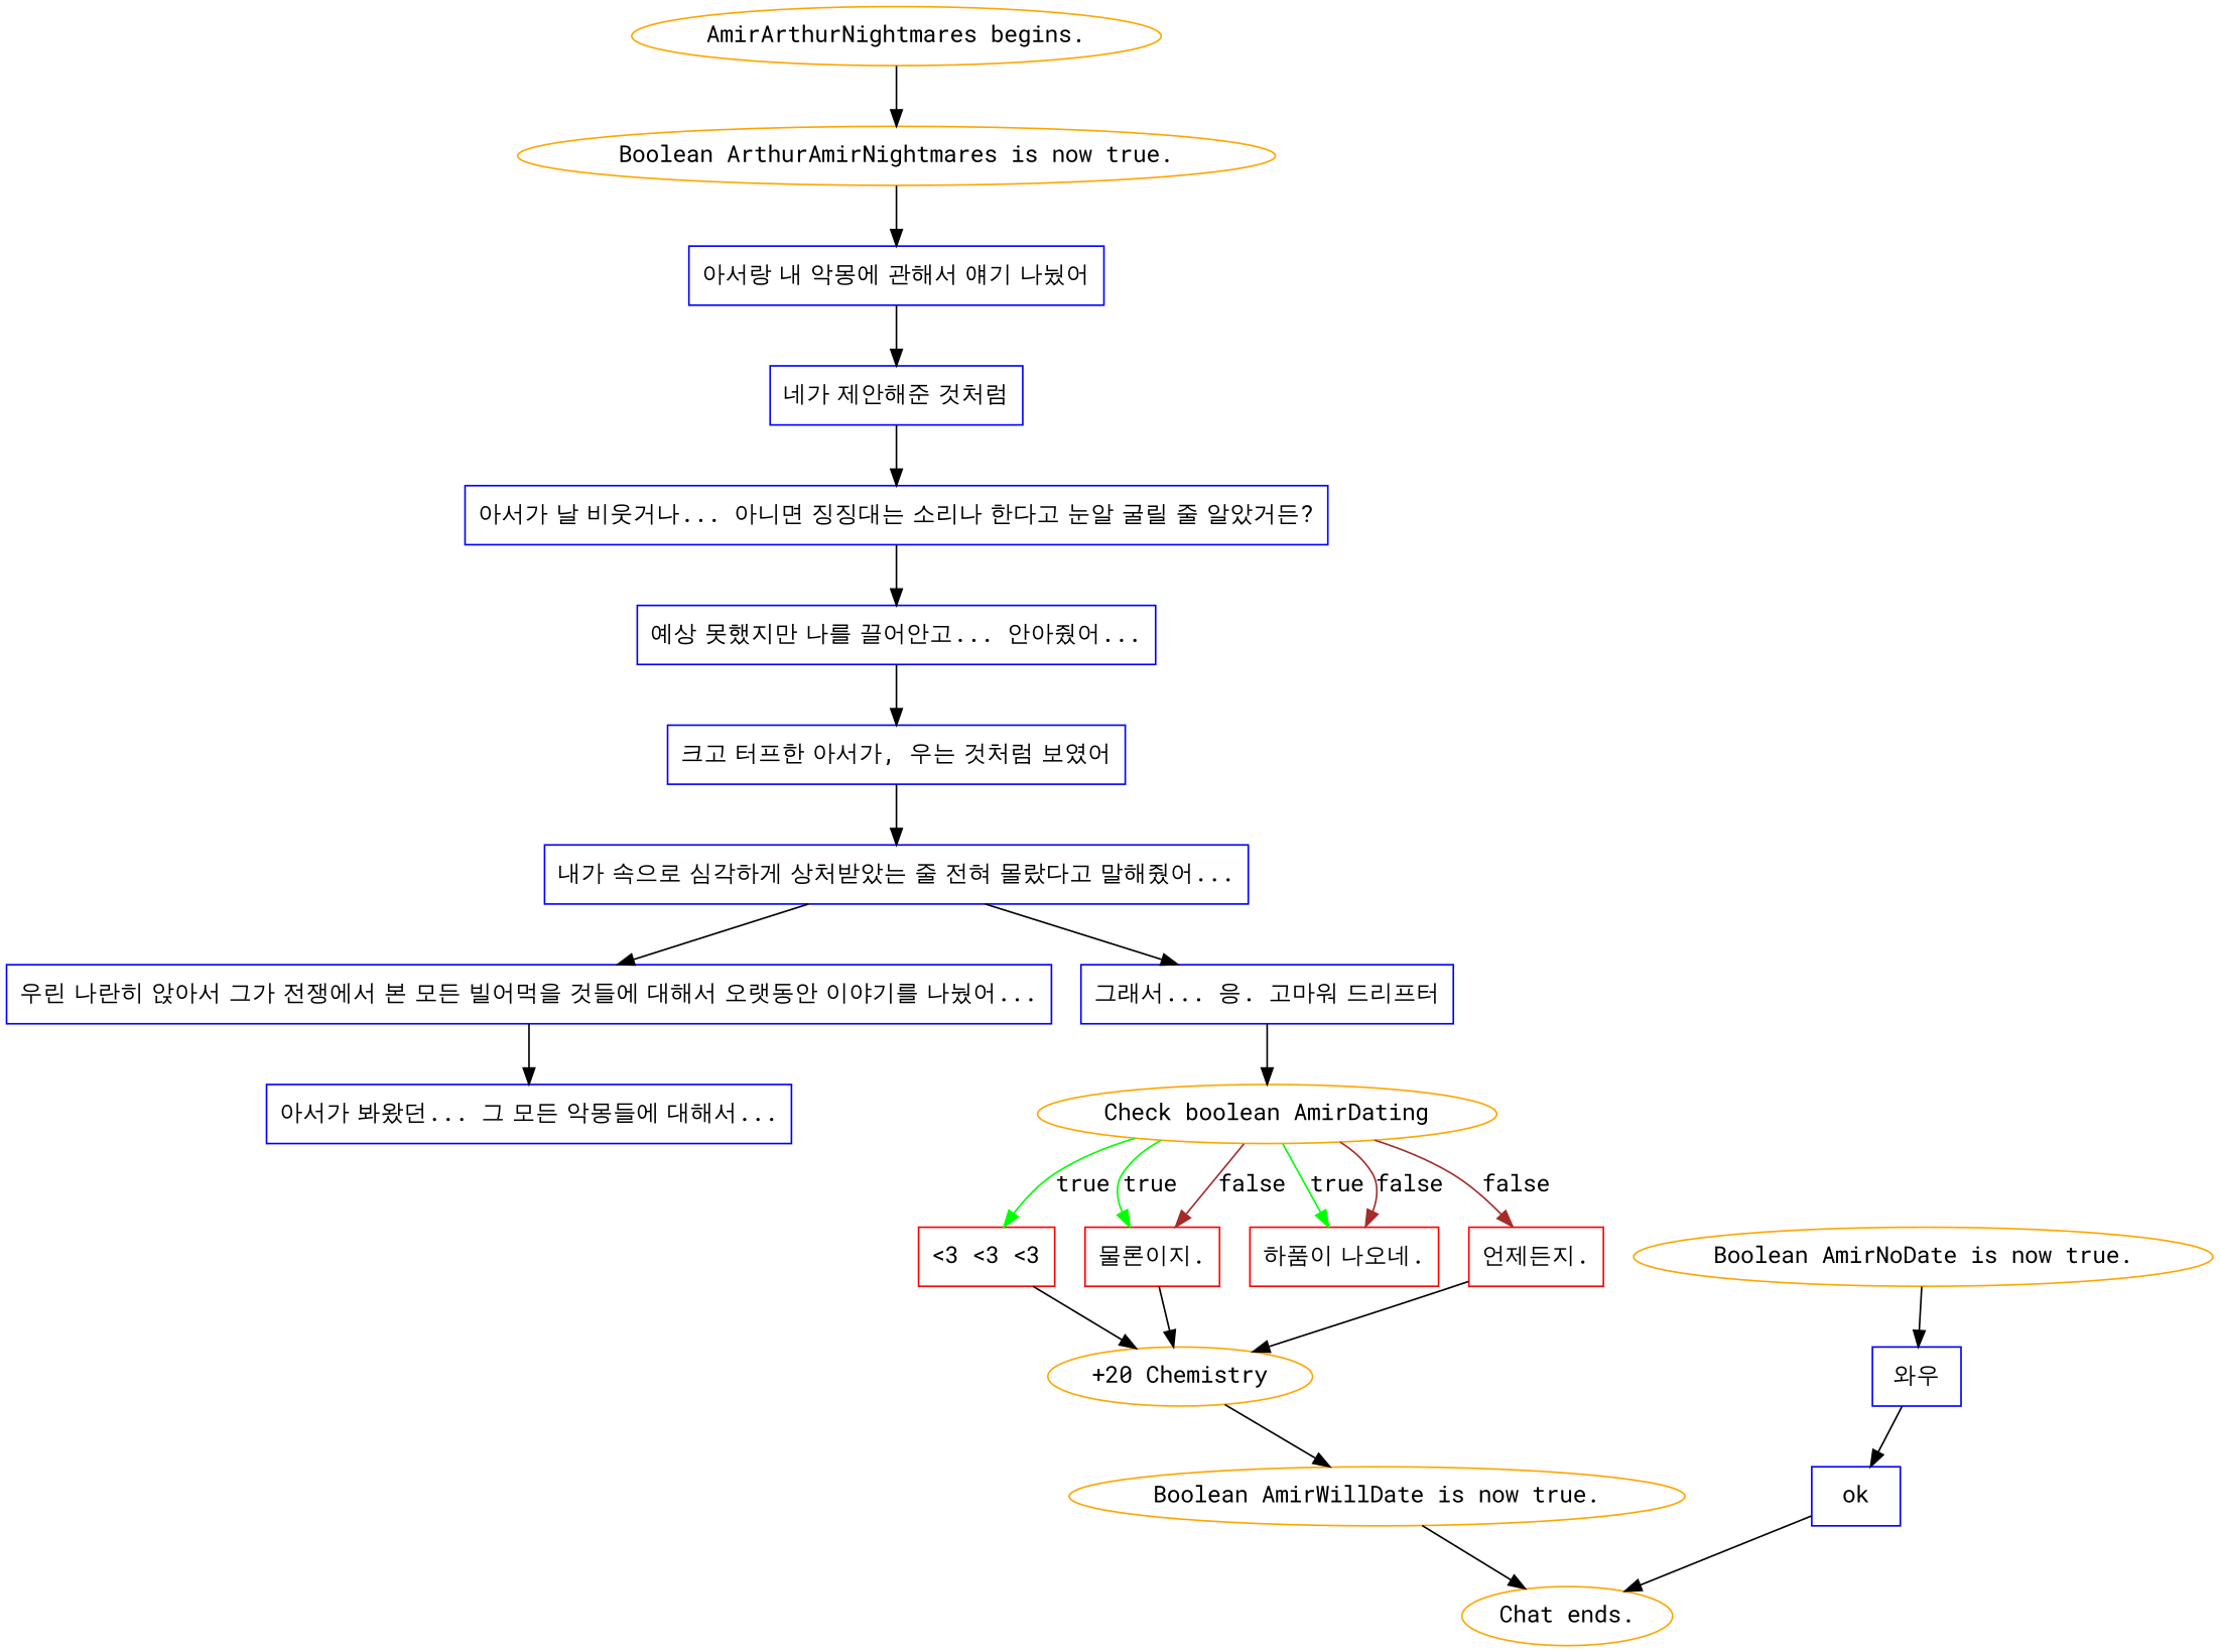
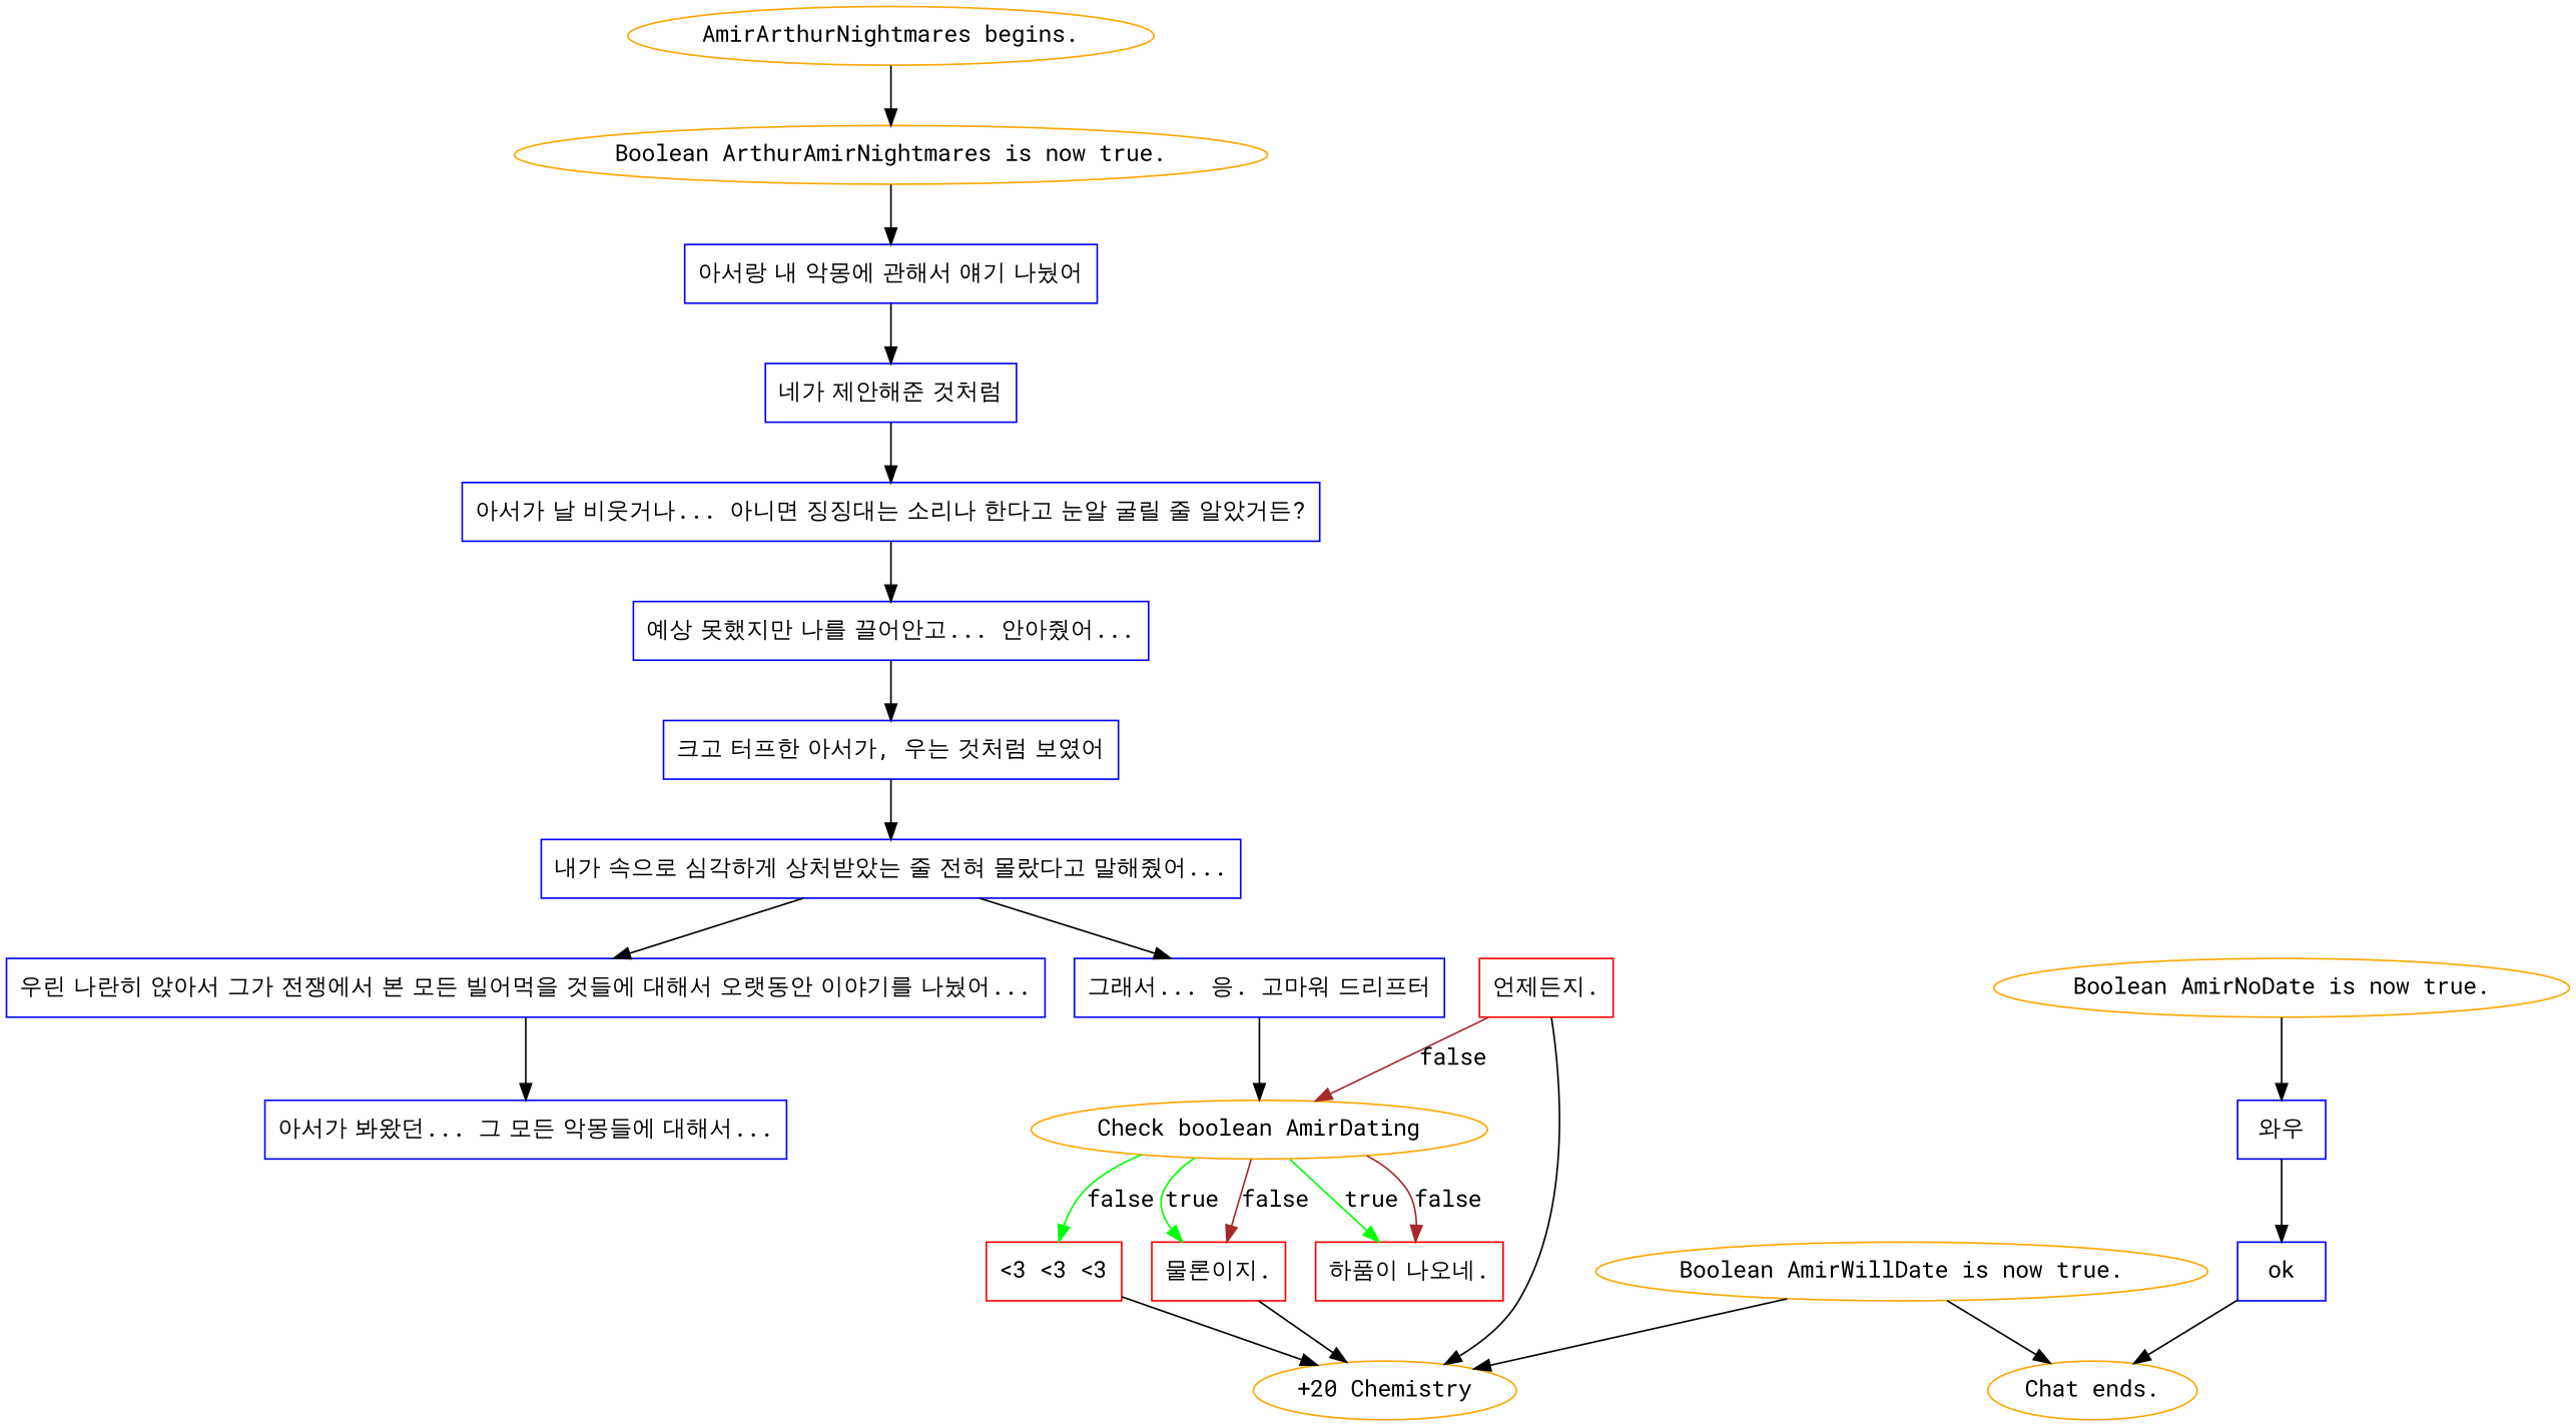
  digraph {
    fontname="Roboto Mono"
    node [color=blue fontname="Roboto Mono" shape=box]
    edge [fontname="Roboto Mono"]
    "AmirArthurNightmares begins." [color=orange shape=""]
    n2 [color=orange label="Boolean ArthurAmirNightmares is now true." shape=""]
    n3 [label="아서랑 내 악몽에 관해서 얘기 나눴어"]
    n4 [label="네가 제안해준 것처럼"]
    n5 [label="아서가 날 비웃거나... 아니면 징징대는 소리나 한다고 눈알 굴릴 줄 알았거든?"]
    n6 [label="예상 못했지만 나를 끌어안고... 안아줬어..."]
    n7 [label="크고 터프한 아서가, 우는 것처럼 보였어"]
    n8 [label="내가 속으로 심각하게 상처받았는 줄 전혀 몰랐다고 말해줬어..."]
    n9 [label="우린 나란히 앉아서 그가 전쟁에서 본 모든 빌어먹을 것들에 대해서 오랫동안 이야기를 나눴어..."]
    n10 [label="그래서... 응. 고마워 드리프터"]
    n11 [label="아서가 봐왔던... 그 모든 악몽들에 대해서..."]
    n12 [color=orange label="Check boolean AmirDating" shape=""]
    n13 [color=red label="<3 <3 <3"]
    n14 [color=red label="물론이지."]
    n15 [color=red label="하품이 나오네."]
    n16 [color=red label="언제든지."]
    n17 [color=orange label="+20 Chemistry" shape=""]
    n18 [color=orange label="Boolean AmirWillDate is now true." shape=""]
    n19 [color=orange label="Boolean AmirNoDate is now true." shape=""]
    n20 [label="와우"]
    "Chat ends." [color=orange shape=""]
    n22 [label=ok]
    "AmirArthurNightmares begins." -> n2
    n2 -> n3
    n3 -> n4
    n4 -> n5
    n5 -> n6
    n6 -> n7
    n7 -> n8
    n8 -> n9
    n8 -> n10
    n9 -> n11
    n10 -> n12
-   n12 -> n13 [color=green label=true]
+   n12 -> n13 [color=green label=false]
    n12 -> n14 [color=green label=true]
    n12 -> n14 [color=brown label=false]
    n12 -> n15 [color=green label=true]
    n12 -> n15 [color=brown label=false]
-   n12 -> n16 [color=brown label=false]
+   n16 -> n12 [color=brown label=false]
    n13 -> n17
    n14 -> n17
    n16 -> n17
-   n17 -> n18
+   n18 -> n17
    n18 -> "Chat ends."
    n19 -> n20
    n20 -> n22
    n22 -> "Chat ends."
  }
